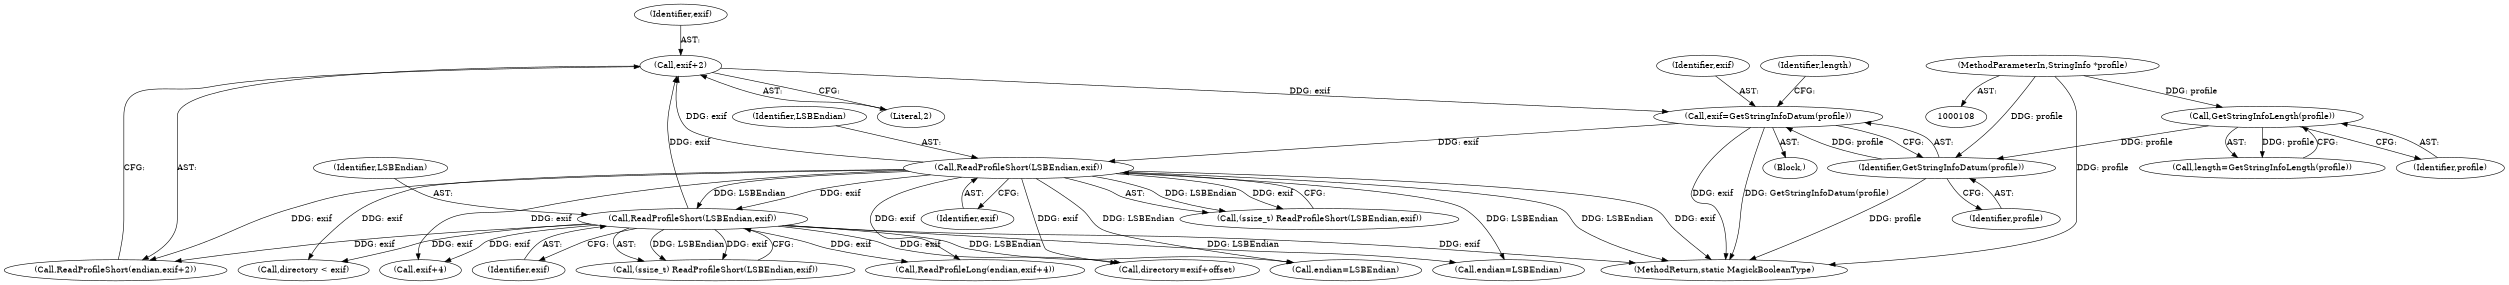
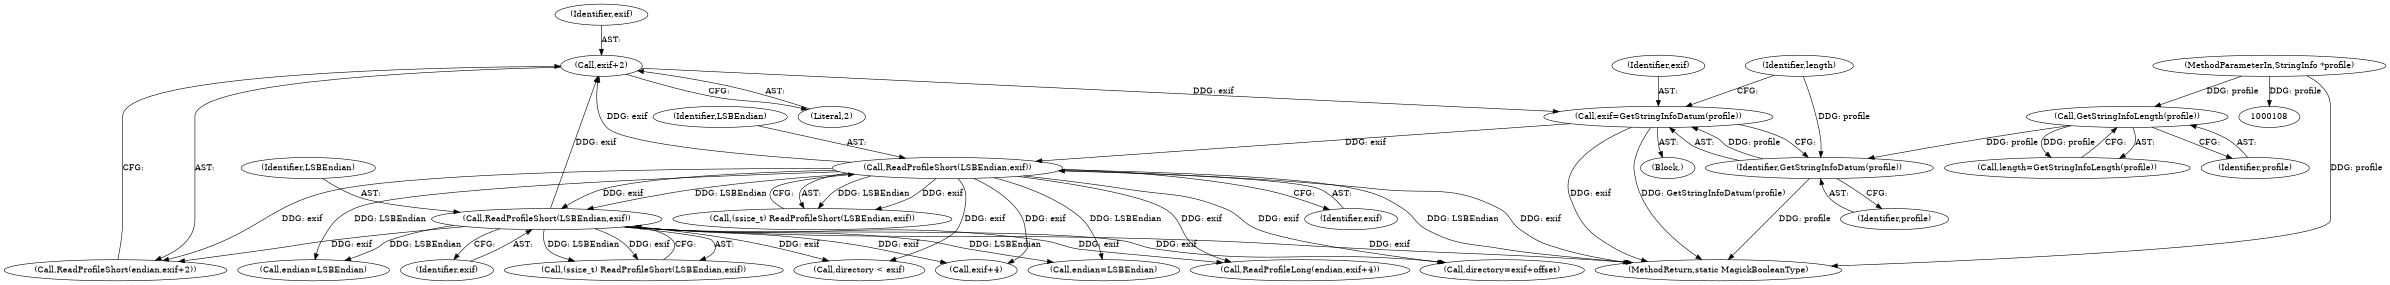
  digraph {
    n1 [label="(Call,exif+2)"]
    n2 [label="(Call,ReadProfileShort(endian,exif+2))"]
    n3 [label="(Literal,2)"]
    n4 [label="(Call,exif=GetStringInfoDatum(profile))"]
    n5 [label="(MethodReturn,static MagickBooleanType)"]
    n6 [label="(Call,ReadProfileShort(LSBEndian,exif))"]
    n7 [label="(Call,directory=exif+offset)"]
    n8 [label="(Call,endian=LSBEndian)"]
    n9 [label="(Call,ReadProfileLong(endian,exif+4))"]
    n10 [label="(Call,exif+4)"]
    n11 [label="(Identifier,exif)"]
    n12 [label="(Call,endian=LSBEndian)"]
    n13 [label="(Call,(ssize_t) ReadProfileShort(LSBEndian,exif))"]
    n14 [label="(Call,directory < exif)"]
    n15 [label="(Call,ReadProfileShort(LSBEndian,exif))"]
    n16 [label="(Identifier,exif)"]
    n17 [label="(Call,(ssize_t) ReadProfileShort(LSBEndian,exif))"]
    n18 [label="(Identifier,GetStringInfoDatum(profile))"]
    n19 [label="(Block,)"]
    n20 [label="(Identifier,profile)"]
    n21 [label="(Call,GetStringInfoLength(profile))"]
    n22 [label="(Call,length=GetStringInfoLength(profile))"]
    n23 [label="(Identifier,profile)"]
    n24 [label="(MethodParameterIn,StringInfo *profile)"]
    1000108
    n26 [label="(Identifier,LSBEndian)"]
    n27 [label="(Identifier,exif)"]
    n28 [label="(Identifier,length)"]
    n29 [label="(Identifier,exif)"]
    n30 [label="(Identifier,LSBEndian)"]
    n1 -> n2 [label="AST: "]
    n1 -> n3 [label="CFG: "]
    n1 -> n4 [label="DDG: exif"]
    n2 -> n1 [label="CFG: "]
    n3 -> n1 [label="AST: "]
    n4 -> n5 [label="DDG: exif"]
    n4 -> n5 [label="DDG: GetStringInfoDatum(profile)"]
    n4 -> n15 [label="DDG: exif"]
    n4 -> n18 [label="CFG: "]
    n4 -> n19 [label="AST: "]
    n6 -> n1 [label="DDG: exif"]
    n6 -> n2 [label="DDG: exif"]
    n6 -> n5 [label="DDG: exif"]
    n6 -> n7 [label="DDG: exif"]
    n6 -> n8 [label="DDG: LSBEndian"]
    n6 -> n9 [label="DDG: exif"]
    n6 -> n10 [label="DDG: exif"]
    n6 -> n11 [label="CFG: "]
    n6 -> n12 [label="DDG: LSBEndian"]
    n6 -> n13 [label="AST: "]
    n6 -> n13 [label="DDG: LSBEndian"]
    n6 -> n13 [label="DDG: exif"]
    n6 -> n14 [label="DDG: exif"]
    n11 -> n6 [label="AST: "]
    n13 -> n6 [label="CFG: "]
    n15 -> n1 [label="DDG: exif"]
    n15 -> n2 [label="DDG: exif"]
    n15 -> n5 [label="DDG: LSBEndian"]
    n15 -> n5 [label="DDG: exif"]
    n15 -> n6 [label="DDG: LSBEndian"]
    n15 -> n6 [label="DDG: exif"]
    n15 -> n7 [label="DDG: exif"]
    n15 -> n8 [label="DDG: LSBEndian"]
    n15 -> n9 [label="DDG: exif"]
    n15 -> n10 [label="DDG: exif"]
    n15 -> n12 [label="DDG: LSBEndian"]
    n15 -> n14 [label="DDG: exif"]
    n15 -> n16 [label="CFG: "]
    n15 -> n17 [label="AST: "]
    n15 -> n17 [label="DDG: LSBEndian"]
    n15 -> n17 [label="DDG: exif"]
    n16 -> n15 [label="AST: "]
    n17 -> n15 [label="CFG: "]
    n18 -> n4 [label="AST: "]
    n18 -> n4 [label="DDG: profile"]
    n18 -> n5 [label="DDG: profile"]
    n18 -> n20 [label="CFG: "]
    n20 -> n18 [label="AST: "]
    n21 -> n18 [label="DDG: profile"]
    n21 -> n22 [label="AST: "]
    n21 -> n22 [label="DDG: profile"]
    n21 -> n23 [label="CFG: "]
    n22 -> n21 [label="CFG: "]
    n23 -> n21 [label="AST: "]
    n24 -> n5 [label="DDG: profile"]
-   n24 -> n18 [label="DDG: profile"]
+   n28 -> n18 [label="DDG: profile"]
    n24 -> n21 [label="DDG: profile"]
-   n24 -> 1000108 [label="AST: "]
+   n24 -> 1000108 [label="DDG: profile"]
    n26 -> n6 [label="AST: "]
    n27 -> n4 [label="AST: "]
    n28 -> n4 [label="CFG: "]
    n29 -> n1 [label="AST: "]
    n30 -> n15 [label="AST: "]
  }
